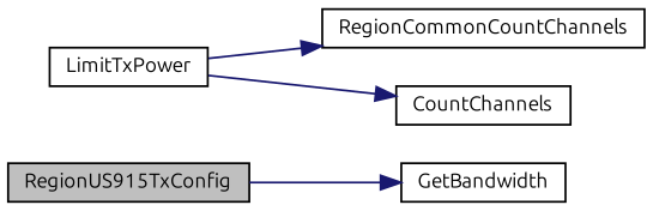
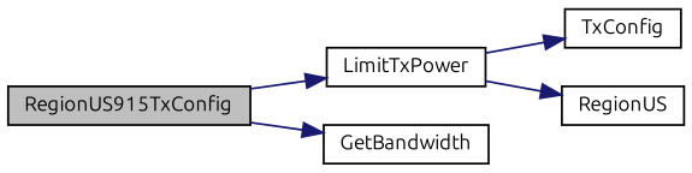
  digraph {
    fontname=Ubuntu
    rankdir=LR
    node [color=black fillcolor=white fontname=Ubuntu fontsize=10 shape=record style=filled]
    edge [color=midnightblue fontname=Ubuntu fontsize=10 labelfontname=Helvetica labelfontsize=10 style=solid]
    n1 [fillcolor=grey75 fontcolor=black height=0.2 label=RegionUS915TxConfig width=0.4]
    n2 [height=0.2 label=LimitTxPower width=0.4]
    n3 [height=0.2 label=GetBandwidth width=0.4]
-   n4 [height=0.2 label=RegionCommonCountChannels width=0.4]
-   n5 [height=0.2 label=CountChannels width=0.4]
+   n4 [height=0.2 label=TxConfig width=0.4]
+   n5 [height=0.2 label=RegionUS width=0.4]
+   n1 -> n2
    n1 -> n3
    n2 -> n4
    n2 -> n5
  }
